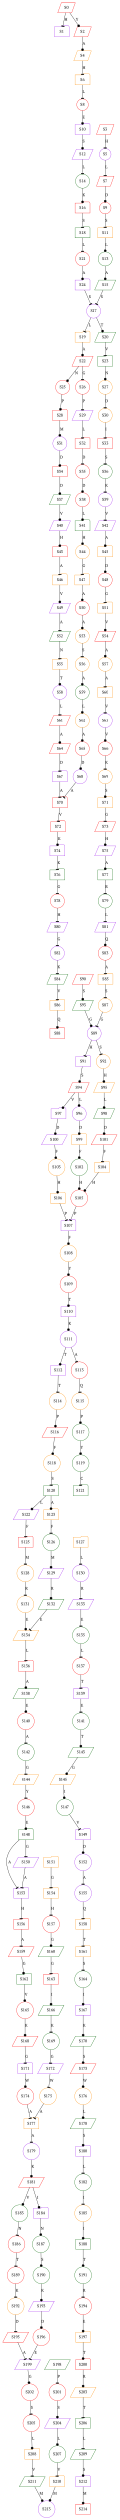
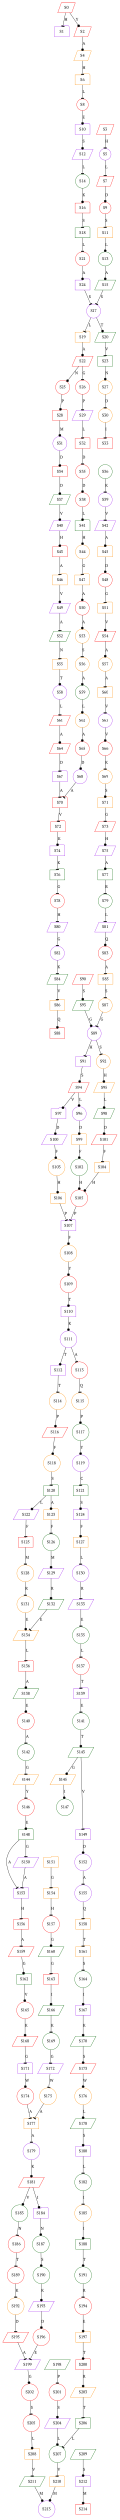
  strict digraph {
    fontname="PT Serif"
    node [color=red fontname="PT Serif" shape=circle]
    edge [arrowhead=dot fontname="PT Serif"]
    S0 [shape=parallelogram]
    S1 [color=purple shape=folder]
    S2 [shape=parallelogram]
    S4 [color=darkorange shape=parallelogram]
    S3 [shape=parallelogram]
    S5 [color=purple]
    S6 [color=darkorange shape=folder]
    S7 [shape=parallelogram]
    S8
    S9
    S10 [color=purple shape=folder]
    S11 [color=darkorange shape=folder]
    S12 [color=purple shape=parallelogram]
    S13 [color=darkgreen]
    S14 [color=darkgreen]
    S15 [color=darkgreen shape=parallelogram]
    S16 [shape=folder]
    S17 [color=purple]
    S18 [color=darkgreen shape=folder]
    S19 [color=darkorange shape=folder]
    S20 [color=darkgreen shape=parallelogram]
    S21
    S22 [shape=parallelogram]
    S23 [color=darkgreen shape=folder]
    S24 [color=purple shape=folder]
    S25
    S26
    S27 [color=darkorange]
    S28 [shape=folder]
    S29 [color=purple shape=parallelogram]
    S30 [color=darkorange]
    S31 [color=purple]
    S32 [shape=folder]
    S33 [shape=folder]
    S34 [shape=folder]
    S35
    S36 [color=darkgreen]
    S37 [color=darkgreen shape=parallelogram]
    S38
    S39 [color=purple]
    S40 [color=purple shape=parallelogram]
    S41 [color=darkgreen shape=folder]
    S42 [color=purple shape=parallelogram]
    S43 [shape=folder]
    S44 [color=darkorange]
    S45 [color=darkorange shape=folder]
    S46 [color=darkorange shape=folder]
    S47 [color=darkorange shape=folder]
    S48
    S49 [color=purple shape=parallelogram]
    S50
    S51 [color=darkorange shape=folder]
    S52 [color=darkgreen shape=parallelogram]
    S53 [color=darkorange]
    S54 [shape=parallelogram]
    S55 [color=darkorange shape=folder]
    S56 [color=darkorange]
    S57 [color=darkorange]
    S58 [color=purple]
    S59 [color=darkgreen]
    S60 [color=darkorange shape=folder]
    S61 [shape=parallelogram]
    S62 [color=darkorange]
    S63 [color=purple]
    S64 [shape=parallelogram]
    S65
    S66
    S67 [color=purple shape=folder]
    S68 [color=purple]
    S69 [color=darkorange]
    S70 [shape=folder]
    S71 [color=darkorange shape=folder]
    S72 [shape=folder]
    S73 [shape=parallelogram]
    S74 [color=purple shape=folder]
    S75 [color=purple shape=parallelogram]
    S76 [color=darkgreen shape=folder]
    S77 [color=darkgreen shape=folder]
    S78
    S79 [color=darkgreen]
    S80 [color=purple shape=parallelogram]
    S81 [color=purple shape=parallelogram]
    S82 [color=purple]
    S83
    S84 [color=darkgreen shape=parallelogram]
    S85 [color=darkorange shape=folder]
    S86 [color=darkorange shape=folder]
    S87 [color=darkorange]
    S88 [shape=folder]
    S89 [color=purple]
    S91 [color=purple shape=folder]
    S92 [color=darkorange]
    S90 [shape=parallelogram]
    S93 [color=darkgreen shape=parallelogram]
    S94 [shape=parallelogram]
    S95 [color=darkorange shape=parallelogram]
    S96 [color=purple]
    S97 [color=purple shape=folder]
    S98 [color=darkgreen shape=parallelogram]
    S99 [color=darkorange shape=folder]
    S100 [color=purple shape=parallelogram]
    S101 [shape=parallelogram]
    S102 [color=darkgreen]
    S103 [color=darkorange]
    S104 [color=darkorange shape=folder]
    S105
    S106 [color=darkorange shape=folder]
    S107 [color=purple shape=folder]
    S108 [color=darkorange]
    S109
    S110 [color=purple shape=folder]
    S111 [color=purple]
    S112 [color=purple shape=folder]
    S113
    S114 [color=darkorange]
    S115 [color=darkorange]
    S116 [shape=parallelogram]
    S117 [color=darkgreen]
    S118 [color=darkorange]
-   S119 [color=darkgreen]
+   S119 [color=purple]
    S120 [color=darkgreen shape=folder]
    S121 [color=darkgreen shape=folder]
    S122 [color=purple shape=parallelogram]
    S123 [color=darkorange shape=folder]
+   S124 [color=purple shape=folder]
    S125 [shape=folder]
    S126 [color=darkgreen]
    S127 [color=darkorange shape=folder]
    S128 [color=darkorange]
    S129 [color=purple shape=parallelogram]
    S130 [color=purple]
    S131 [color=darkorange]
    S132 [color=darkgreen shape=parallelogram]
    S133 [color=purple shape=parallelogram]
    S134 [color=darkorange shape=parallelogram]
    S135 [color=darkgreen]
    S136 [shape=folder]
    S137
    S138 [color=darkgreen shape=parallelogram]
    S139 [color=purple shape=folder]
    S140
    S141 [color=darkgreen]
    S142 [color=darkgreen]
    S143 [color=darkgreen shape=parallelogram]
    S144 [color=darkorange shape=parallelogram]
    S145 [color=darkorange shape=parallelogram]
    S146
    S147 [color=darkgreen]
    S148 [color=darkgreen shape=folder]
    S149 [color=purple shape=folder]
    S150 [color=purple shape=parallelogram]
    S153 [color=purple shape=folder]
    S152 [color=purple]
    S151 [color=darkorange shape=folder]
    S154 [color=darkorange shape=folder]
    S155 [color=purple]
    S156 [shape=folder]
    S157
    S158 [color=darkorange shape=folder]
    S159 [shape=parallelogram]
    S160 [color=darkgreen shape=parallelogram]
    S161 [color=darkorange shape=folder]
    S162 [color=darkgreen shape=folder]
    S163 [shape=folder]
    S164 [color=darkgreen]
    S165
    S166 [color=darkgreen shape=parallelogram]
    S167 [color=purple shape=folder]
    S168 [shape=parallelogram]
    S169 [color=darkgreen]
    S170 [color=darkgreen shape=parallelogram]
    S171 [color=purple shape=folder]
    S172 [color=purple shape=parallelogram]
    S173 [shape=parallelogram]
    S174
    S175 [color=darkorange]
    S176 [color=darkorange]
    S177 [color=darkorange shape=folder]
    S178 [color=darkgreen shape=parallelogram]
    S179 [color=purple]
    S180 [color=purple shape=folder]
    S181 [shape=parallelogram]
    S182 [color=darkgreen]
    S183 [color=darkgreen]
    S184 [color=purple shape=folder]
    S185 [color=darkorange]
    S186
    S187 [color=darkgreen]
    S188 [color=darkgreen shape=folder]
    S189
    S190 [color=darkgreen]
    S191 [color=darkgreen]
    S192 [color=darkorange]
    S193 [color=purple shape=parallelogram]
    S194
    S195 [shape=parallelogram]
    S196
    S197 [color=darkorange shape=folder]
    S199 [color=purple shape=parallelogram]
    S200 [shape=folder]
    S198 [color=darkgreen shape=parallelogram]
    S201
    S202
    S203 [color=darkorange shape=parallelogram]
    S204 [color=purple shape=parallelogram]
    S205
    S206 [color=darkgreen shape=folder]
    S207 [color=darkgreen]
    S208 [color=darkorange shape=folder]
    S209 [color=darkgreen shape=parallelogram]
    S210 [color=darkorange shape=folder]
    S211 [color=darkgreen shape=parallelogram]
    S212 [color=purple shape=folder]
    S213 [color=purple]
    S214 [shape=folder]
    S0 -> S1 [arrowhead=tee label=H]
    S0 -> S2 [label=Y]
    S2 -> S4 [label=A]
    S4 -> S6 [arrowhead=tee label=H]
    S3 -> S5 [arrowhead=tee label=H]
    S5 -> S7 [arrowhead=tee label=L]
    S6 -> S8 [arrowhead=tee label=L]
    S7 -> S9 [label=D]
    S8 -> S10 [label=E]
    S9 -> S11 [arrowhead=tee label=S]
    S10 -> S12 [label=S]
    S11 -> S13 [label=L]
    S12 -> S14 [arrowhead=tee label=L]
    S13 -> S15 [label=A]
    S14 -> S16 [label=K]
    S15 -> S17 [arrowhead=tee label=S]
    S16 -> S18 [arrowhead=tee label=S]
    S17 -> S19 [arrowhead=tee label=L]
    S17 -> S20 [label=T]
    S18 -> S21 [arrowhead=tee label=L]
    S19 -> S22 [label=A]
    S20 -> S23 [arrowhead=tee label=V]
    S21 -> S24 [label=A]
    S22 -> S25 [label=N]
    S22 -> S26 [arrowhead=tee label=G]
    S23 -> S27 [label=N]
    S24 -> S17 [arrowhead=tee label=S]
    S25 -> S28 [label=P]
    S26 -> S29 [arrowhead=tee label=P]
    S27 -> S30 [arrowhead=tee label=D]
    S28 -> S31 [label=M]
    S29 -> S32 [arrowhead=tee label=L]
    S30 -> S33 [arrowhead=tee label=I]
    S31 -> S34 [label=D]
    S32 -> S35 [arrowhead=tee label=D]
-   S33 -> S36 [arrowhead=tee label=S]
    S34 -> S37 [label=D]
    S35 -> S38 [label=D]
    S36 -> S39 [arrowhead=tee label=K]
    S37 -> S40 [label=V]
    S38 -> S41 [label=L]
    S39 -> S42 [arrowhead=tee label=V]
    S40 -> S43 [label=H]
    S41 -> S44 [label=H]
    S42 -> S45 [label=A]
    S43 -> S46 [arrowhead=tee label=A]
    S44 -> S47 [arrowhead=tee label=G]
    S45 -> S48 [label=D]
    S46 -> S49 [label=V]
    S47 -> S50 [label=A]
    S48 -> S51 [arrowhead=tee label=G]
    S49 -> S52 [arrowhead=tee label=A]
    S50 -> S53 [label=A]
    S51 -> S54 [label=V]
    S52 -> S55 [arrowhead=tee label=N]
    S53 -> S56 [arrowhead=tee label=S]
    S54 -> S57 [label=A]
    S55 -> S58 [label=T]
    S56 -> S59 [label=A]
    S57 -> S60 [arrowhead=tee label=A]
    S58 -> S61 [arrowhead=tee label=L]
    S59 -> S62 [label=L]
    S60 -> S63 [arrowhead=tee label=V]
    S61 -> S64 [label=A]
    S62 -> S65 [label=A]
    S63 -> S66 [label=V]
    S64 -> S67 [arrowhead=tee label=D]
    S65 -> S68 [label=D]
    S66 -> S69 [arrowhead=tee label=K]
    S67 -> S70 [arrowhead=tee label=A]
    S68 -> S70 [arrowhead=tee label=A]
    S69 -> S71 [label=S]
    S70 -> S72 [arrowhead=tee label=V]
    S71 -> S73 [arrowhead=tee label=G]
    S72 -> S74 [label=K]
    S73 -> S75 [label=H]
    S74 -> S76 [arrowhead=tee label=K]
    S75 -> S77 [label=A]
    S76 -> S78 [arrowhead=tee label=G]
    S77 -> S79 [arrowhead=tee label=R]
    S78 -> S80 [arrowhead=tee label=H]
    S79 -> S81 [arrowhead=tee label=L]
    S80 -> S82 [arrowhead=tee label=G]
    S81 -> S83 [label=Q]
    S82 -> S84 [arrowhead=tee label=K]
    S83 -> S85 [arrowhead=tee label=A]
    S84 -> S86 [arrowhead=tee label=V]
    S85 -> S87 [arrowhead=tee label=S]
    S86 -> S88 [label=Q]
    S87 -> S89 [arrowhead=tee label=G]
    S89 -> S91 [arrowhead=tee label=H]
    S89 -> S92 [arrowhead=tee label=S]
    S91 -> S94 [label=S]
    S92 -> S95 [label=H]
    S90 -> S93 [label=S]
    S93 -> S89 [label=G]
    S94 -> S96 [label=L]
    S94 -> S97 [label=V]
    S95 -> S98 [label=L]
    S96 -> S99 [label=D]
    S97 -> S100 [label=D]
    S98 -> S101 [label=D]
    S99 -> S102 [label=F]
    S100 -> S103 [label=F]
    S101 -> S104 [arrowhead=tee label=F]
    S102 -> S105 [label=H]
    S103 -> S106 [label=H]
    S104 -> S105 [label=H]
    S105 -> S107 [arrowhead=tee label=P]
    S106 -> S107 [arrowhead=tee label=P]
    S107 -> S108 [label=F]
    S108 -> S109 [label=Y]
    S109 -> S110 [label=T]
    S110 -> S111 [label=K]
    S111 -> S112 [label=T]
    S111 -> S113 [arrowhead=tee label=A]
    S112 -> S114 [arrowhead=tee label=T]
    S113 -> S115 [arrowhead=tee label=Q]
    S114 -> S116 [label=P]
    S115 -> S117 [label=P]
    S116 -> S118 [label=F]
    S117 -> S119 [label=Y]
    S118 -> S120 [arrowhead=tee label=S]
    S119 -> S121 [arrowhead=tee label=C]
    S120 -> S122 [label=L]
    S120 -> S123 [label=A]
+   S121 -> S124 [label=S]
    S122 -> S125 [arrowhead=tee label=F]
    S123 -> S126 [arrowhead=tee label=F]
+   S124 -> S127 [label=F]
    S125 -> S128 [arrowhead=tee label=M]
    S126 -> S129 [label=M]
    S127 -> S130 [arrowhead=tee label=L]
    S128 -> S131 [arrowhead=tee label=R]
    S129 -> S132 [label=R]
    S130 -> S133 [arrowhead=tee label=R]
    S131 -> S134 [label=E]
    S132 -> S134 [arrowhead=tee label=E]
    S133 -> S135 [arrowhead=tee label=E]
    S134 -> S136 [arrowhead=tee label=L]
    S135 -> S137 [arrowhead=tee label=L]
    S136 -> S138 [label=A]
    S137 -> S139 [arrowhead=tee label=T]
    S138 -> S140 [label=E]
    S139 -> S141 [arrowhead=tee label=E]
    S140 -> S142 [arrowhead=tee label=A]
    S141 -> S143 [label=T]
    S142 -> S144 [arrowhead=tee label=G]
    S143 -> S145 [label=G]
    S144 -> S146 [arrowhead=tee label=Y]
    S145 -> S147 [label=I]
    S146 -> S148 [label=E]
-   S147 -> S149 [arrowhead=tee label=V]
+   S143 -> S149 [arrowhead=tee label=V]
    S148 -> S150 [arrowhead=tee label=G]
    S148 -> S153 [arrowhead=tee label=A]
    S149 -> S152 [label=D]
    S150 -> S153 [arrowhead=tee label=A]
    S153 -> S156 [arrowhead=tee label=H]
    S152 -> S155 [arrowhead=tee label=A]
    S151 -> S154 [arrowhead=tee label=G]
    S154 -> S157 [arrowhead=tee label=H]
    S155 -> S158 [arrowhead=tee label=Q]
    S156 -> S159 [arrowhead=tee label=A]
    S157 -> S160 [label=G]
    S158 -> S161 [arrowhead=tee label=T]
    S159 -> S162 [label=G]
    S160 -> S163 [arrowhead=tee label=G]
    S161 -> S164 [arrowhead=tee label=S]
    S162 -> S165 [label=V]
    S163 -> S166 [label=I]
    S164 -> S167 [label=I]
    S165 -> S168 [label=K]
    S166 -> S169 [arrowhead=tee label=K]
    S167 -> S170 [label=K]
    S168 -> S171 [arrowhead=tee label=G]
    S169 -> S172 [arrowhead=tee label=G]
    S170 -> S173 [label=S]
    S171 -> S174 [label=W]
    S172 -> S175 [arrowhead=tee label=W]
    S173 -> S176 [label=W]
    S174 -> S177 [arrowhead=tee label=A]
    S175 -> S177 [arrowhead=tee label=A]
    S176 -> S178 [label=L]
    S177 -> S179 [arrowhead=tee label=A]
    S178 -> S180 [label=S]
    S179 -> S181 [label=K]
    S180 -> S182 [arrowhead=tee label=L]
    S181 -> S183 [label=V]
    S181 -> S184 [label=I]
    S182 -> S185 [arrowhead=tee label=I]
    S183 -> S186 [arrowhead=tee label=N]
    S184 -> S187 [label=N]
    S185 -> S188 [label=I]
    S186 -> S189 [arrowhead=tee label=T]
    S187 -> S190 [label=S]
    S188 -> S191 [label=T]
    S189 -> S192 [arrowhead=tee label=K]
    S190 -> S193 [label=K]
    S191 -> S194 [arrowhead=tee label=R]
    S192 -> S195 [arrowhead=tee label=D]
    S193 -> S196 [label=D]
    S194 -> S197 [label=E]
    S195 -> S199 [arrowhead=tee label=A]
    S196 -> S199 [arrowhead=tee label=E]
    S197 -> S200 [label=T]
    S199 -> S202 [label=G]
    S200 -> S203 [label=R]
    S198 -> S201 [arrowhead=tee label=P]
    S201 -> S204 [label=S]
    S202 -> S205 [arrowhead=tee label=S]
    S203 -> S206 [arrowhead=tee label=T]
    S204 -> S207 [label=L]
    S205 -> S208 [label=L]
-   S206 -> S209 [arrowhead=tee label=L]
+   S206 -> S207 [arrowhead=tee label=L]
    S207 -> S210 [arrowhead=tee label=V]
    S208 -> S211 [arrowhead=tee label=V]
    S209 -> S212 [label=S]
    S210 -> S213 [label=M]
    S211 -> S213 [label=M]
    S212 -> S214 [label=M]
  }
